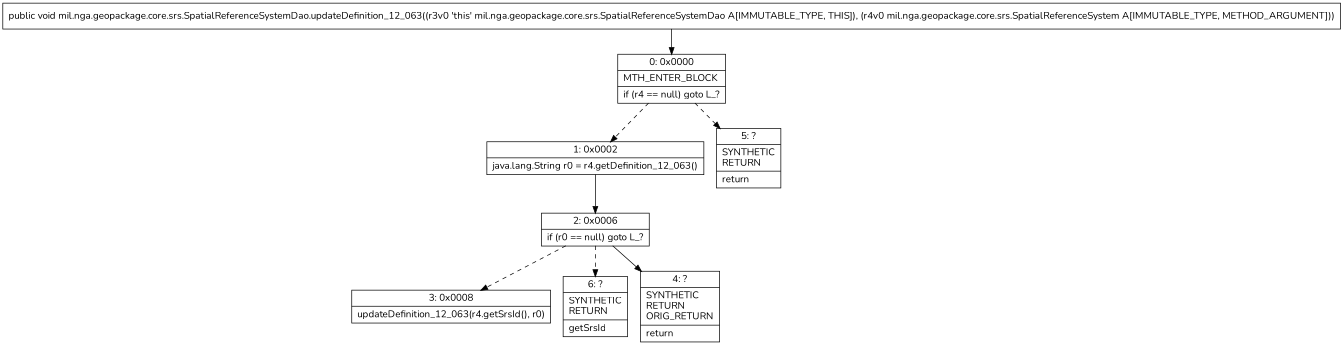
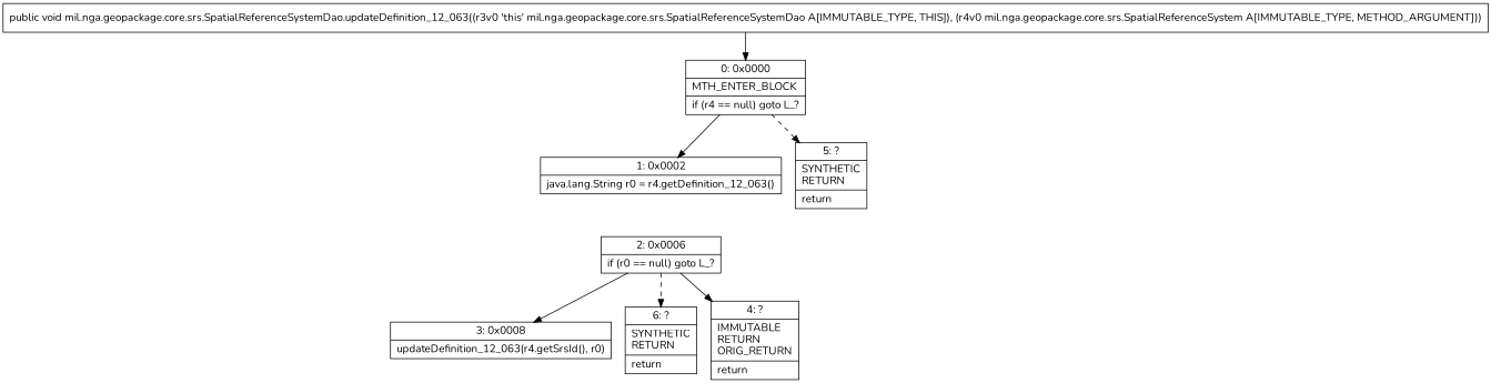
  digraph {
    fontname=Nunito
    node [fontname=Nunito shape=record]
    edge [fontname=Nunito style=dashed]
    n1 [label="{0\:\ 0x0000|MTH_ENTER_BLOCK\l|if (r4 == null) goto L_?\l}"]
    n2 [label="{1\:\ 0x0002|java.lang.String r0 = r4.getDefinition_12_063()\l}"]
    n3 [label="{5\:\ ?|SYNTHETIC\lRETURN\l|return\l}"]
    n4 [label="{2\:\ 0x0006|if (r0 == null) goto L_?\l}"]
    n5 [label="{3\:\ 0x0008|updateDefinition_12_063(r4.getSrsId(), r0)\l}"]
-   n6 [label="{6\:\ ?|SYNTHETIC\lRETURN\l|getSrsId\l}"]
-   n7 [label="{4\:\ ?|SYNTHETIC\lRETURN\lORIG_RETURN\l|return\l}"]
+   n6 [label="{6\:\ ?|SYNTHETIC\lRETURN\l|return\l}"]
+   n7 [label="{4\:\ ?|IMMUTABLE\lRETURN\lORIG_RETURN\l|return\l}"]
    n8 [label="{public void mil.nga.geopackage.core.srs.SpatialReferenceSystemDao.updateDefinition_12_063((r3v0 'this' mil.nga.geopackage.core.srs.SpatialReferenceSystemDao A[IMMUTABLE_TYPE, THIS]), (r4v0 mil.nga.geopackage.core.srs.SpatialReferenceSystem A[IMMUTABLE_TYPE, METHOD_ARGUMENT])) }"]
-   n1 -> n2
+   n1 -> n2 [style=solid]
    n1 -> n3
-   n2 -> n4 [style=""]
-   n4 -> n5
+   n4 -> n5 [style=solid]
    n4 -> n6
    n4 -> n7 [style=""]
    n8 -> n1 [style=""]
  }
